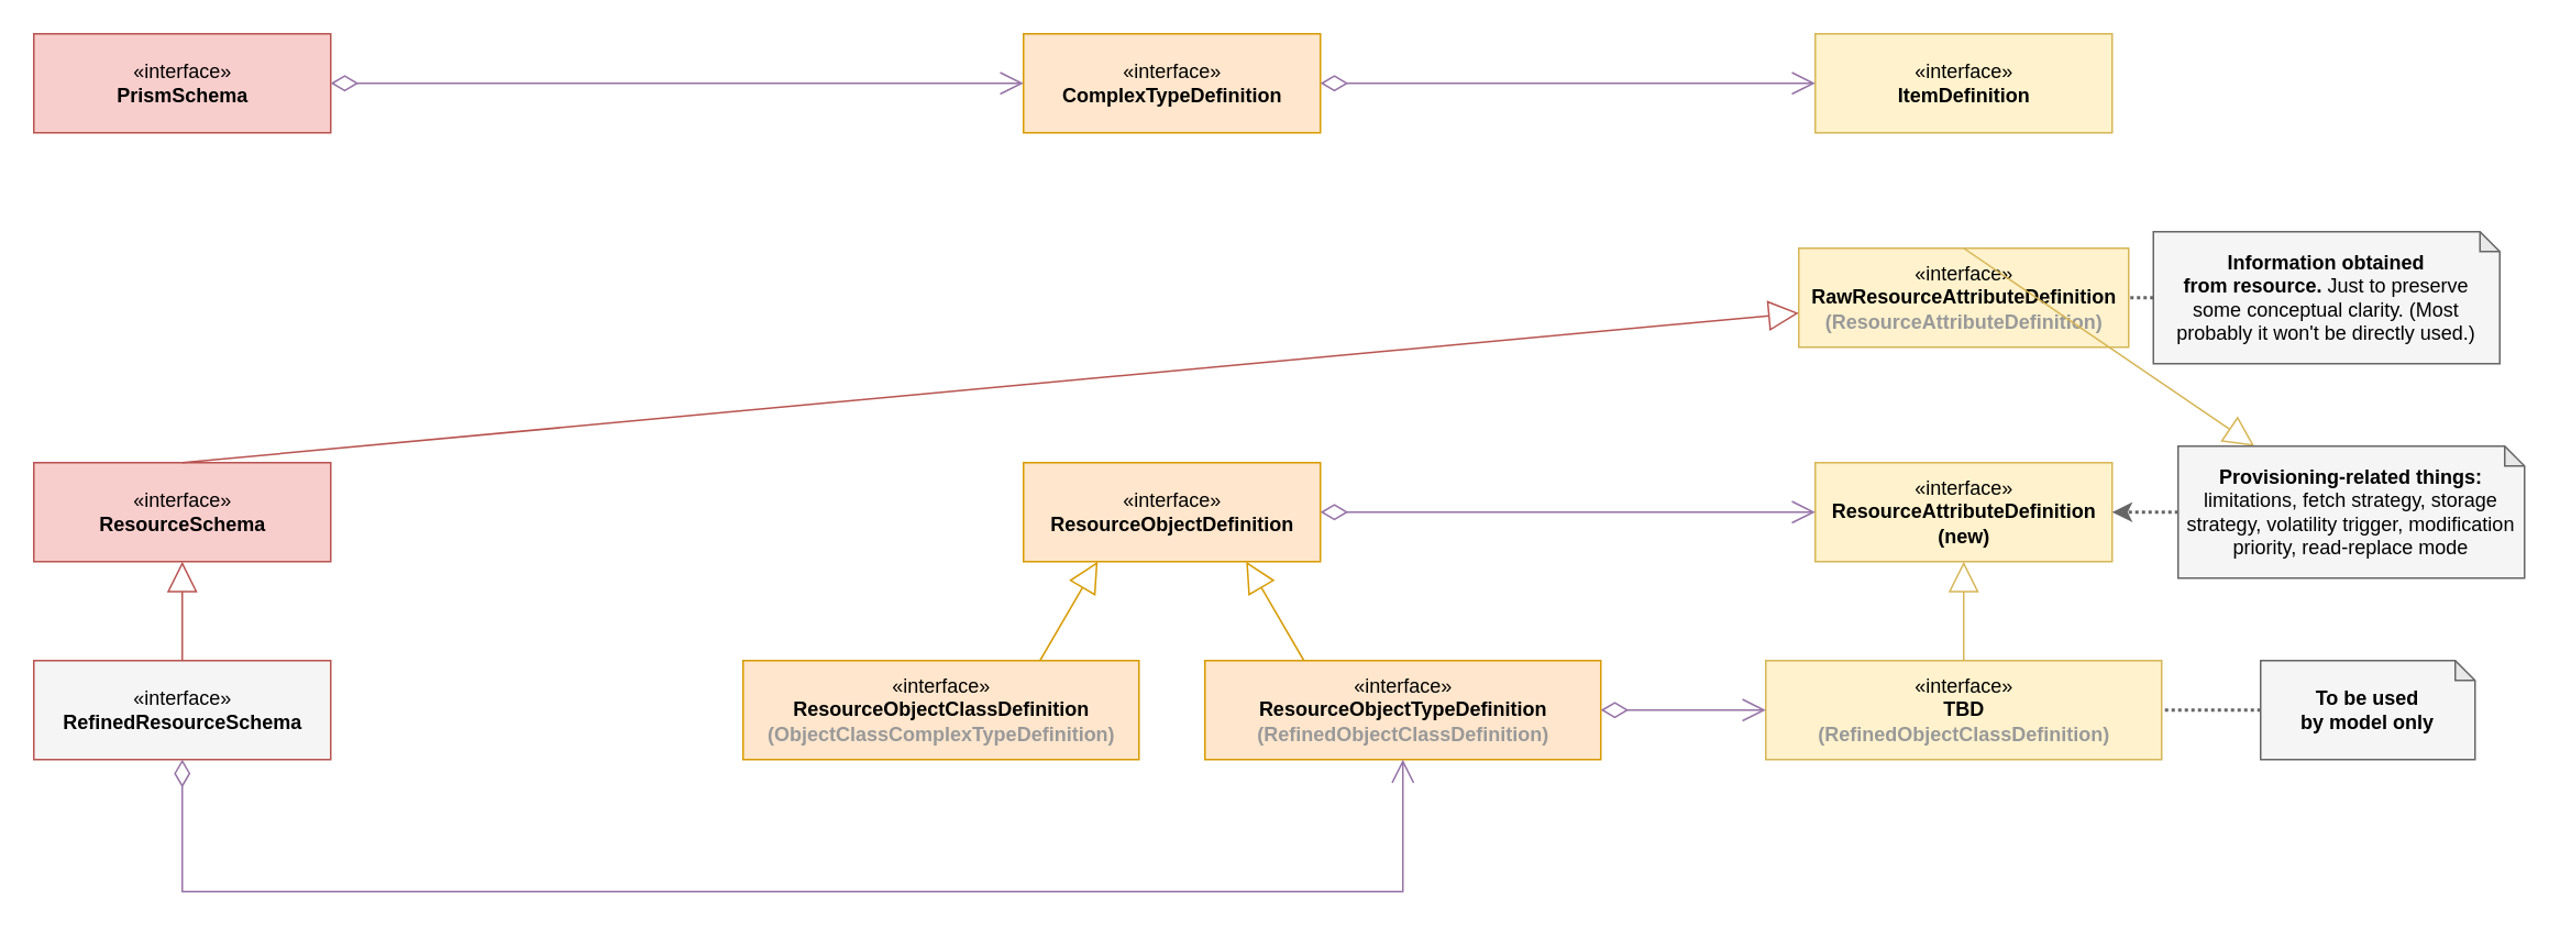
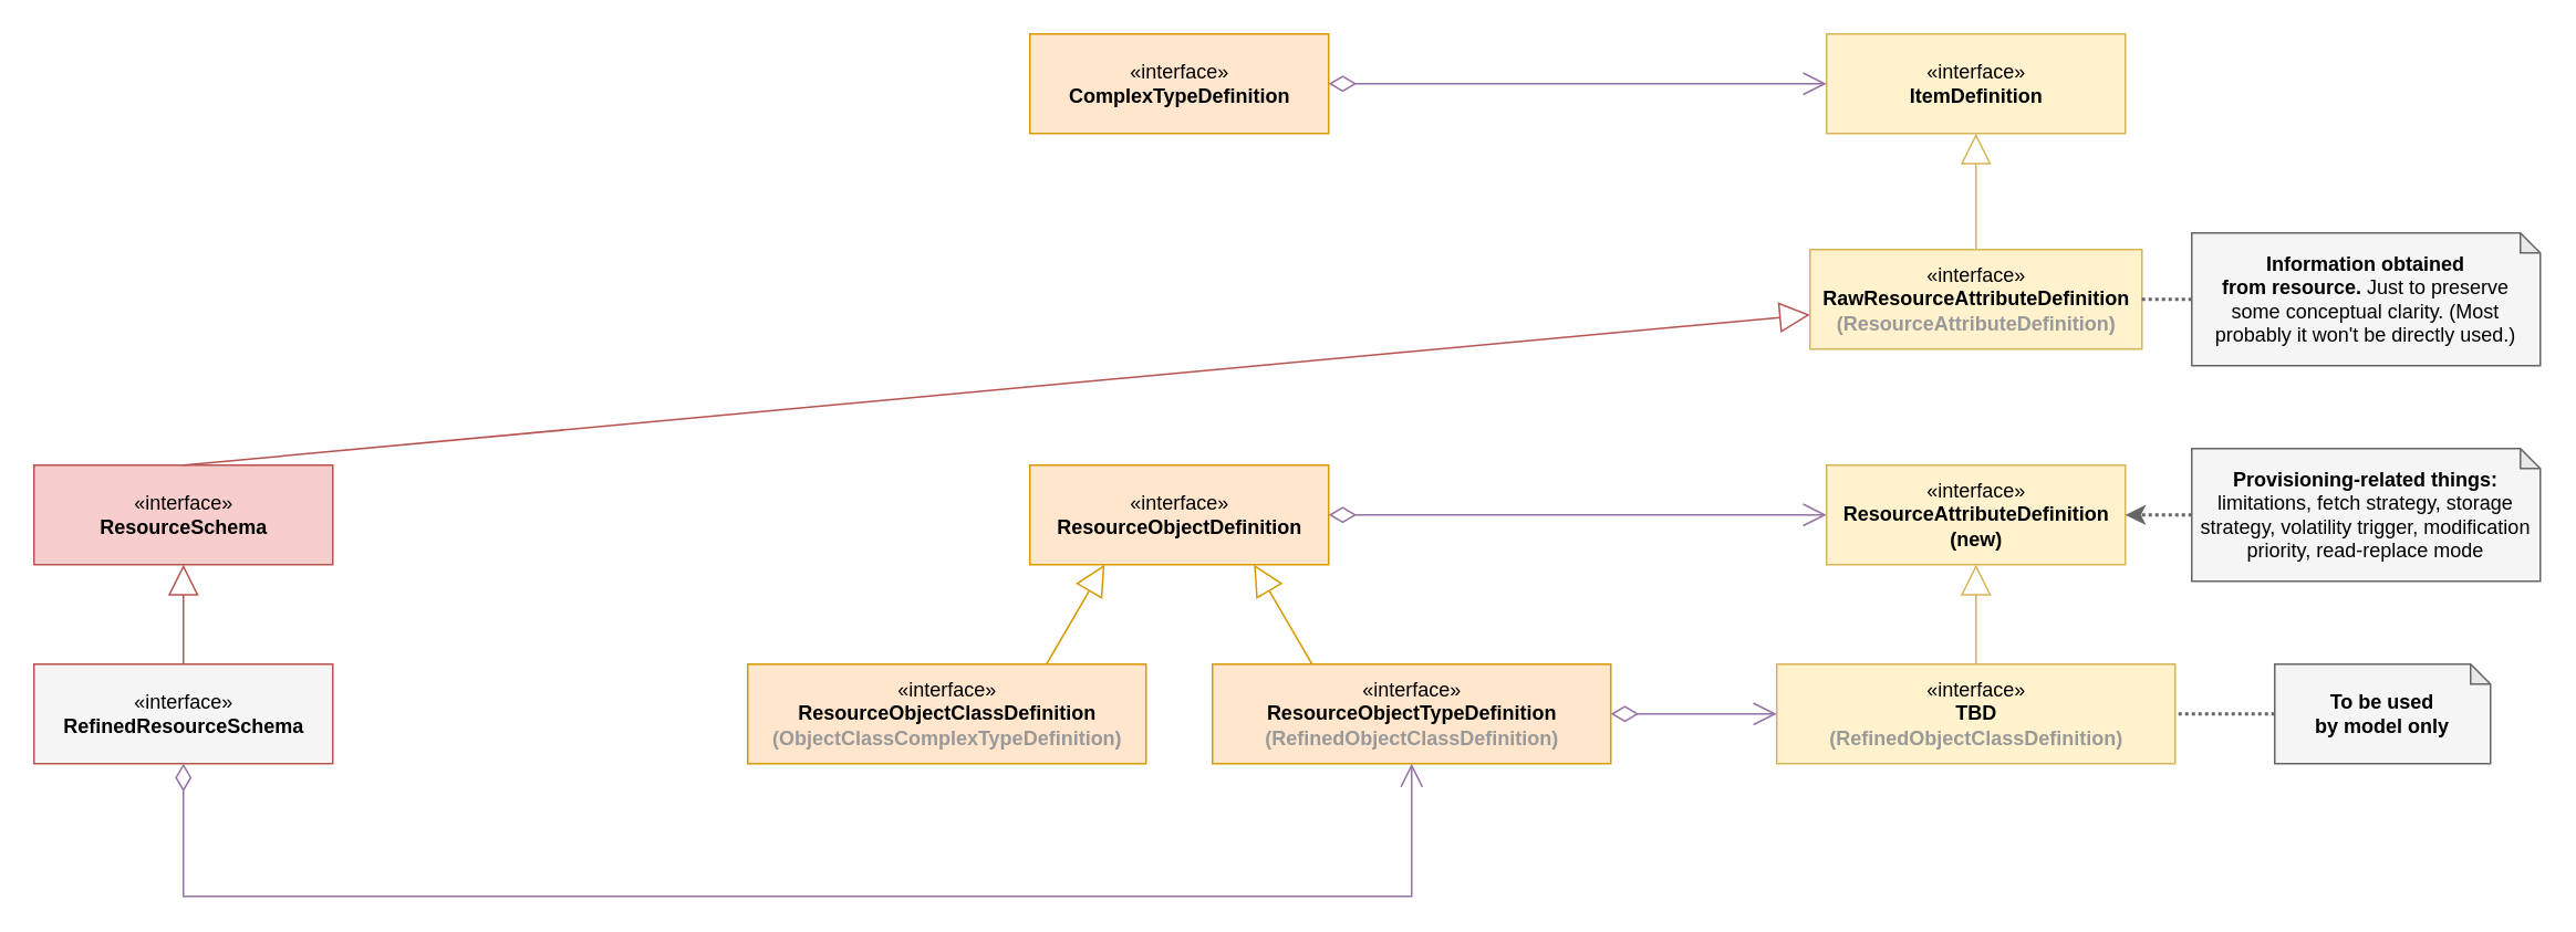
  <mxCell id="0" />
  <mxCell id="1" parent="0" />
  <mxCell id="2" value="«interface»&lt;br&gt;&lt;b&gt;ComplexTypeDefinition&lt;/b&gt;" style="html=1;fillColor=#ffe6cc;strokeColor=#d79b00;" parent="1" vertex="1"><mxGeometry x="620" y="20" width="180" height="60" as="geometry" /></mxCell>
  <mxCell id="3" value="«interface»&lt;br&gt;&lt;b&gt;ResourceObjectDefinition&lt;/b&gt;" style="html=1;fillColor=#ffe6cc;strokeColor=#d79b00;" parent="1" vertex="1"><mxGeometry x="620" y="280" width="180" height="60" as="geometry" /></mxCell>
  <mxCell id="4" value="«interface»&lt;br&gt;&lt;b&gt;ResourceObjectClassDefinition&lt;br&gt;&lt;font color=&quot;#999999&quot;&gt;(ObjectClassComplexTypeDefinition)&lt;/font&gt;&lt;/b&gt;" style="html=1;fillColor=#ffe6cc;strokeColor=#d79b00;" parent="1" vertex="1"><mxGeometry x="450" y="400" width="240" height="60" as="geometry" /></mxCell>
  <mxCell id="5" value="«interface»&lt;br&gt;&lt;b&gt;ResourceObjectTypeDefinition&lt;br&gt;&lt;font color=&quot;#999999&quot;&gt;(RefinedObjectClassDefinition)&lt;/font&gt;&lt;br&gt;&lt;/b&gt;" style="html=1;fillColor=#ffe6cc;strokeColor=#d79b00;" parent="1" vertex="1"><mxGeometry x="730" y="400" width="240" height="60" as="geometry" /></mxCell>
  <mxCell id="6" value="" style="endArrow=block;endSize=16;endFill=0;html=1;rounded=0;exitX=0.75;exitY=0;exitDx=0;exitDy=0;entryX=0.25;entryY=1;entryDx=0;entryDy=0;fillColor=#ffe6cc;strokeColor=#d79b00;" parent="1" source="4" target="3" edge="1"><mxGeometry width="160" relative="1" as="geometry"><mxPoint x="745" y="290" as="sourcePoint" /><mxPoint x="745" y="230" as="targetPoint" /></mxGeometry></mxCell>
  <mxCell id="7" value="" style="endArrow=block;endSize=16;endFill=0;html=1;rounded=0;exitX=0.25;exitY=0;exitDx=0;exitDy=0;entryX=0.75;entryY=1;entryDx=0;entryDy=0;fillColor=#ffe6cc;strokeColor=#d79b00;" parent="1" source="5" target="3" edge="1"><mxGeometry width="160" relative="1" as="geometry"><mxPoint x="660" y="420" as="sourcePoint" /><mxPoint x="762.5" y="360" as="targetPoint" /></mxGeometry></mxCell>
  <mxCell id="8" value="«interface»&lt;br&gt;&lt;b&gt;ItemDefinition&lt;/b&gt;" style="html=1;fillColor=#fff2cc;strokeColor=#d6b656;" parent="1" vertex="1"><mxGeometry x="1100" y="20" width="180" height="60" as="geometry" /></mxCell>
  <mxCell id="9" value="" style="endArrow=open;html=1;endSize=12;startArrow=diamondThin;startSize=14;startFill=0;edgeStyle=orthogonalEdgeStyle;align=left;verticalAlign=bottom;rounded=0;exitX=1;exitY=0.5;exitDx=0;exitDy=0;entryX=0;entryY=0.5;entryDx=0;entryDy=0;fillColor=#e1d5e7;strokeColor=#9673a6;" parent="1" source="2" target="8" edge="1"><mxGeometry x="-1" y="3" relative="1" as="geometry"><mxPoint x="650" y="330" as="sourcePoint" /><mxPoint x="810" y="330" as="targetPoint" /></mxGeometry></mxCell>
  <mxCell id="10" value="«interface»&lt;br&gt;&lt;b&gt;ResourceAttributeDefinition&lt;br&gt;(new)&lt;br&gt;&lt;/b&gt;" style="html=1;fillColor=#fff2cc;strokeColor=#d6b656;" parent="1" vertex="1"><mxGeometry x="1100" y="280" width="180" height="60" as="geometry" /></mxCell>
  <mxCell id="11" value="«interface»&lt;br&gt;&lt;b&gt;RawResourceAttributeDefinition&lt;br&gt;&lt;font color=&quot;#999999&quot;&gt;(ResourceAttributeDefinition)&lt;/font&gt;&lt;br&gt;&lt;/b&gt;" style="html=1;fillColor=#fff2cc;strokeColor=#d6b656;" parent="1" vertex="1"><mxGeometry x="1090" y="150" width="200" height="60" as="geometry" /></mxCell>
- <mxCell id="12" value="" style="endArrow=block;endSize=16;endFill=0;html=1;rounded=0;exitX=0.5;exitY=0;exitDx=0;exitDy=0;fillColor=#fff2cc;strokeColor=#d6b656;" parent="1" source="11" target="14" edge="1"><mxGeometry width="160" relative="1" as="geometry"><mxPoint x="720" y="290" as="sourcePoint" /><mxPoint x="720" y="90" as="targetPoint" /></mxGeometry></mxCell>
+ <mxCell id="12" value="" style="endArrow=block;endSize=16;endFill=0;html=1;rounded=0;exitX=0.5;exitY=0;exitDx=0;exitDy=0;entryX=0.5;entryY=1;entryDx=0;entryDy=0;fillColor=#fff2cc;strokeColor=#d6b656;" parent="1" source="11" target="8" edge="1"><mxGeometry width="160" relative="1" as="geometry"><mxPoint x="720" y="290" as="sourcePoint" /><mxPoint x="720" y="90" as="targetPoint" /></mxGeometry></mxCell>
  <mxCell id="13" value="" style="endArrow=open;html=1;endSize=12;startArrow=diamondThin;startSize=14;startFill=0;edgeStyle=orthogonalEdgeStyle;align=left;verticalAlign=bottom;rounded=0;entryX=0;entryY=0.5;entryDx=0;entryDy=0;exitX=1;exitY=0.5;exitDx=0;exitDy=0;fillColor=#e1d5e7;strokeColor=#9673a6;" parent="1" source="3" target="10" edge="1"><mxGeometry x="-1" y="3" relative="1" as="geometry"><mxPoint x="830" y="300" as="sourcePoint" /><mxPoint x="1100" y="309.5" as="targetPoint" /></mxGeometry></mxCell>
  <mxCell id="14" value="&lt;font color=&quot;#000000&quot;&gt;&lt;b&gt;Provisioning-related things: &lt;/b&gt;limitations, fetch strategy, storage strategy, volatility trigger, modification priority, read-replace mode&lt;/font&gt;" style="shape=note;whiteSpace=wrap;html=1;backgroundOutline=1;darkOpacity=0.05;size=12;fillColor=#f5f5f5;strokeColor=#666666;fontColor=#333333;" parent="1" vertex="1"><mxGeometry x="1320" y="270" width="210" height="80" as="geometry" /></mxCell>
  <mxCell id="15" value="" style="endArrow=classic;dashed=1;html=1;dashPattern=1 1;strokeWidth=2;rounded=0;fontColor=#000000;entryX=1;entryY=0.5;entryDx=0;entryDy=0;exitX=0;exitY=0.5;exitDx=0;exitDy=0;exitPerimeter=0;fillColor=#f5f5f5;strokeColor=#666666;" parent="1" source="14" target="10" edge="1"><mxGeometry width="50" height="50" relative="1" as="geometry"><mxPoint x="950" y="420" as="sourcePoint" /><mxPoint x="1000" y="370" as="targetPoint" /></mxGeometry></mxCell>
  <mxCell id="16" value="«interface»&lt;br&gt;&lt;b&gt;TBD&lt;br&gt;&lt;font color=&quot;#999999&quot;&gt;(RefinedObjectClassDefinition)&lt;/font&gt;&lt;br&gt;&lt;/b&gt;" style="html=1;fillColor=#fff2cc;strokeColor=#d6b656;" parent="1" vertex="1"><mxGeometry x="1070" y="400" width="240" height="60" as="geometry" /></mxCell>
  <mxCell id="17" value="" style="endArrow=block;endSize=16;endFill=0;html=1;rounded=0;exitX=0.5;exitY=0;exitDx=0;exitDy=0;entryX=0.5;entryY=1;entryDx=0;entryDy=0;fillColor=#fff2cc;strokeColor=#d6b656;" parent="1" source="16" target="10" edge="1"><mxGeometry width="160" relative="1" as="geometry"><mxPoint x="1200" y="290" as="sourcePoint" /><mxPoint x="1200" y="220" as="targetPoint" /></mxGeometry></mxCell>
  <mxCell id="18" value="" style="endArrow=open;html=1;endSize=12;startArrow=diamondThin;startSize=14;startFill=0;edgeStyle=orthogonalEdgeStyle;align=left;verticalAlign=bottom;rounded=0;entryX=0;entryY=0.5;entryDx=0;entryDy=0;exitX=1;exitY=0.5;exitDx=0;exitDy=0;fillColor=#e1d5e7;strokeColor=#9673a6;" parent="1" source="5" target="16" edge="1"><mxGeometry x="-1" y="3" relative="1" as="geometry"><mxPoint x="810" y="320" as="sourcePoint" /><mxPoint x="1110" y="320" as="targetPoint" /></mxGeometry></mxCell>
  <mxCell id="19" value="&lt;font color=&quot;#000000&quot;&gt;&lt;b&gt;To be used &lt;br&gt;by model only&lt;/b&gt;&lt;/font&gt;" style="shape=note;whiteSpace=wrap;html=1;backgroundOutline=1;darkOpacity=0.05;size=12;fillColor=#f5f5f5;strokeColor=#666666;fontColor=#333333;" parent="1" vertex="1"><mxGeometry x="1370" y="400" width="130" height="60" as="geometry" /></mxCell>
  <mxCell id="20" value="" style="endArrow=none;dashed=1;html=1;dashPattern=1 1;strokeWidth=2;rounded=0;fontColor=#000000;entryX=1;entryY=0.5;entryDx=0;entryDy=0;exitX=0;exitY=0.5;exitDx=0;exitDy=0;exitPerimeter=0;fillColor=#f5f5f5;strokeColor=#666666;" parent="1" source="19" target="16" edge="1"><mxGeometry width="50" height="50" relative="1" as="geometry"><mxPoint x="1330" y="320" as="sourcePoint" /><mxPoint x="1290" y="320" as="targetPoint" /></mxGeometry></mxCell>
- <mxCell id="21" value="&lt;font color=&quot;#000000&quot;&gt;&lt;b&gt;Information obtained&lt;br&gt;from resource. &lt;/b&gt;Just to preserve&lt;br&gt;some conceptual clarity. (Most probably it won't be directly used.)&lt;/font&gt;" style="shape=note;whiteSpace=wrap;html=1;backgroundOutline=1;darkOpacity=0.05;size=12;fillColor=#f5f5f5;strokeColor=#666666;fontColor=#333333;" parent="1" vertex="1"><mxGeometry x="1305" y="140" width="210" height="80" as="geometry" /></mxCell>
+ <mxCell id="21" value="&lt;font color=&quot;#000000&quot;&gt;&lt;b&gt;Information obtained&lt;br&gt;from resource. &lt;/b&gt;Just to preserve&lt;br&gt;some conceptual clarity. (Most probably it won't be directly used.)&lt;/font&gt;" style="shape=note;whiteSpace=wrap;html=1;backgroundOutline=1;darkOpacity=0.05;size=12;fillColor=#f5f5f5;strokeColor=#666666;fontColor=#333333;" parent="1" vertex="1"><mxGeometry x="1320" y="140" width="210" height="80" as="geometry" /></mxCell>
  <mxCell id="22" value="" style="endArrow=none;dashed=1;html=1;dashPattern=1 1;strokeWidth=2;rounded=0;fontColor=#000000;entryX=1;entryY=0.5;entryDx=0;entryDy=0;exitX=0;exitY=0.5;exitDx=0;exitDy=0;exitPerimeter=0;fillColor=#f5f5f5;strokeColor=#666666;" parent="1" source="21" target="11" edge="1"><mxGeometry width="50" height="50" relative="1" as="geometry"><mxPoint x="1330" y="320" as="sourcePoint" /><mxPoint x="1290" y="320" as="targetPoint" /></mxGeometry></mxCell>
- <mxCell id="23" value="«interface»&lt;br&gt;&lt;b&gt;PrismSchema&lt;/b&gt;" style="html=1;fillColor=#f8cecc;strokeColor=#b85450;" parent="1" vertex="1"><mxGeometry x="20" y="20" width="180" height="60" as="geometry" /></mxCell>
  <mxCell id="24" value="«interface»&lt;br&gt;&lt;b&gt;ResourceSchema&lt;/b&gt;" style="html=1;fillColor=#f8cecc;strokeColor=#b85450;" parent="1" vertex="1"><mxGeometry x="20" y="280" width="180" height="60" as="geometry" /></mxCell>
  <mxCell id="25" value="«interface»&lt;br&gt;&lt;b&gt;RefinedResourceSchema&lt;/b&gt;" style="html=1;fillColor=#f5f5f5;strokeColor=#b85450;" parent="1" vertex="1"><mxGeometry x="20" y="400" width="180" height="60" as="geometry" /></mxCell>
- <mxCell id="26" value="" style="endArrow=open;html=1;endSize=12;startArrow=diamondThin;startSize=14;startFill=0;edgeStyle=orthogonalEdgeStyle;align=left;verticalAlign=bottom;rounded=0;exitX=1;exitY=0.5;exitDx=0;exitDy=0;entryX=0;entryY=0.5;entryDx=0;entryDy=0;fillColor=#e1d5e7;strokeColor=#9673a6;" parent="1" source="23" target="2" edge="1"><mxGeometry x="-1" y="3" relative="1" as="geometry"><mxPoint x="210" y="49.5" as="sourcePoint" /><mxPoint x="510" y="49.5" as="targetPoint" /></mxGeometry></mxCell>
  <mxCell id="27" value="" style="endArrow=block;endSize=16;endFill=0;html=1;rounded=0;exitX=0.5;exitY=0;exitDx=0;exitDy=0;fillColor=#f8cecc;strokeColor=#b85450;" parent="1" source="24" target="11" edge="1"><mxGeometry width="160" relative="1" as="geometry"><mxPoint x="130" y="300" as="sourcePoint" /><mxPoint x="130" y="100" as="targetPoint" /></mxGeometry></mxCell>
  <mxCell id="28" value="" style="endArrow=block;endSize=16;endFill=0;html=1;rounded=0;exitX=0.5;exitY=0;exitDx=0;exitDy=0;entryX=0.5;entryY=1;entryDx=0;entryDy=0;fillColor=#f8cecc;strokeColor=#b85450;" parent="1" source="25" target="24" edge="1"><mxGeometry width="160" relative="1" as="geometry"><mxPoint x="120" y="290" as="sourcePoint" /><mxPoint x="120" y="90" as="targetPoint" /></mxGeometry></mxCell>
  <mxCell id="29" value="" style="endArrow=open;html=1;endSize=12;startArrow=diamondThin;startSize=14;startFill=0;edgeStyle=orthogonalEdgeStyle;align=left;verticalAlign=bottom;rounded=0;exitX=0.5;exitY=1;exitDx=0;exitDy=0;entryX=0.5;entryY=1;entryDx=0;entryDy=0;fillColor=#e1d5e7;strokeColor=#9673a6;" parent="1" source="25" target="5" edge="1"><mxGeometry x="-0.978" y="10" relative="1" as="geometry"><mxPoint x="180" y="580" as="sourcePoint" /><mxPoint x="430" y="700" as="targetPoint" /><Array as="points"><mxPoint x="110" y="540" /><mxPoint x="850" y="540" /></Array><mxPoint as="offset" /></mxGeometry></mxCell>
